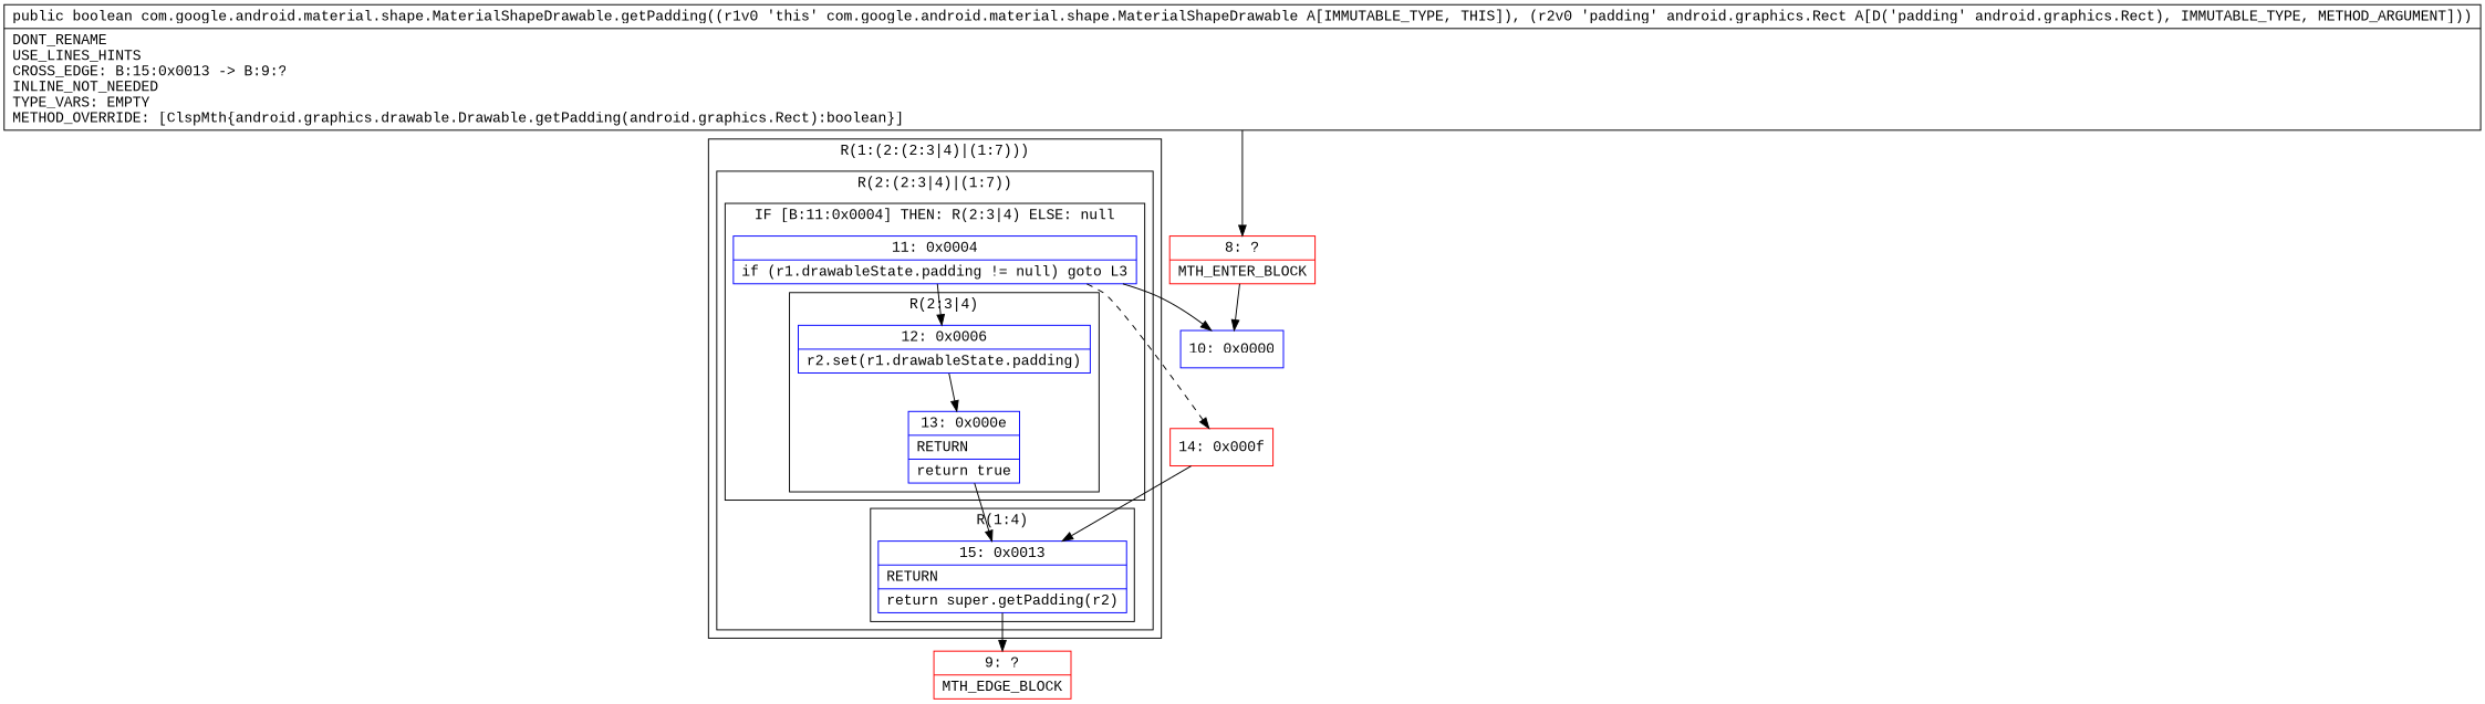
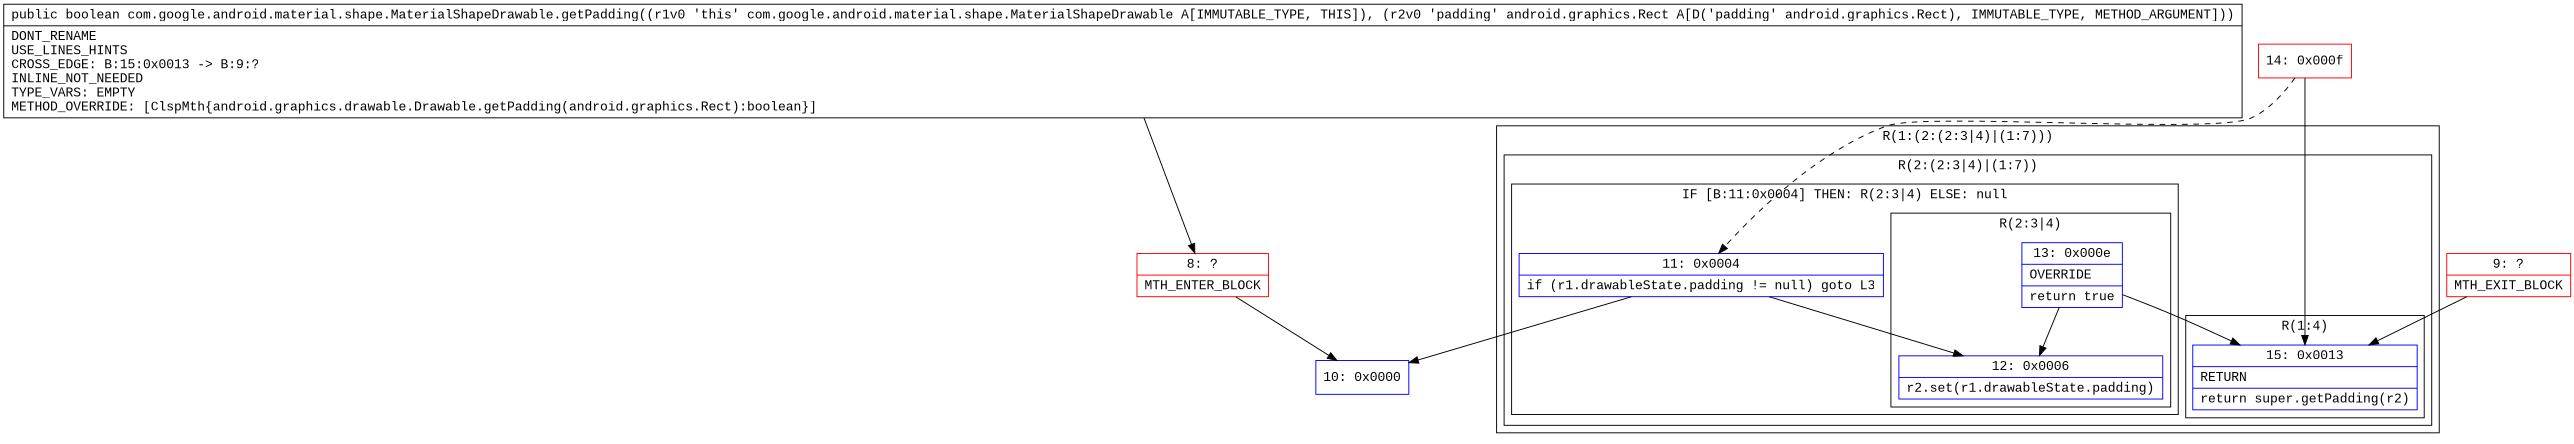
  digraph {
    fontname="Liberation Mono"
    node [color=blue fontname="Liberation Mono" shape=record]
    edge [fontname="Liberation Mono"]
    n1 [label="{12\:\ 0x0006|r2.set(r1.drawableState.padding)\l}"]
-   n2 [label="{13\:\ 0x000e|RETURN\l|return true\l}"]
+   n2 [label="{13\:\ 0x000e|OVERRIDE\l|return true\l}"]
    n3 [label="{11\:\ 0x0004|if (r1.drawableState.padding != null) goto L3\l}"]
    n4 [label="{15\:\ 0x0013|RETURN\l|return super.getPadding(r2)\l}"]
    n5 [color=red label="{14\:\ 0x000f}"]
    n6 [label="{10\:\ 0x0000}"]
-   n7 [color=red label="{9\:\ ?|MTH_EDGE_BLOCK\l}"]
+   n7 [color=red label="{9\:\ ?|MTH_EXIT_BLOCK\l}"]
    n8 [color=red label="{8\:\ ?|MTH_ENTER_BLOCK\l}"]
    n9 [label="{public boolean com.google.android.material.shape.MaterialShapeDrawable.getPadding((r1v0 'this' com.google.android.material.shape.MaterialShapeDrawable A[IMMUTABLE_TYPE, THIS]), (r2v0 'padding' android.graphics.Rect A[D('padding' android.graphics.Rect), IMMUTABLE_TYPE, METHOD_ARGUMENT]))  | DONT_RENAME\lUSE_LINES_HINTS\lCROSS_EDGE: B:15:0x0013 \-\> B:9:?\lINLINE_NOT_NEEDED\lTYPE_VARS: EMPTY\lMETHOD_OVERRIDE: [ClspMth\{android.graphics.drawable.Drawable.getPadding(android.graphics.Rect):boolean\}]\l}" color=""]
    subgraph cluster_1 {
      label="R(1:(2:(2:3|4)|(1:7)))"
      subgraph cluster_2 {
        label="R(2:(2:3|4)|(1:7))"
        subgraph cluster_3 {
          label="IF [B:11:0x0004] THEN: R(2:3|4) ELSE: null"
          n3
          subgraph cluster_4 {
            label="R(2:3|4)"
            n1
            n2
          }
        }
        subgraph cluster_5 {
          label="R(1:4)"
          n4
        }
      }
    }
-   n1 -> n2
+   n2 -> n1
    n2 -> n4
    n3 -> n1
-   n3 -> n5 [style=dashed]
+   n5 -> n3 [style=dashed]
    n3 -> n6
-   n4 -> n7
+   n7 -> n4
    n5 -> n4
    n8 -> n6
    n9 -> n8
  }
